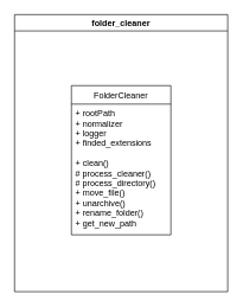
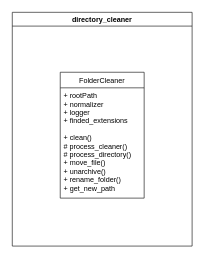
  <mxCell id="0" />
  <mxCell id="1" parent="0" />
  <mxCell id="2" value="FolderCleaner" style="swimlane;fontStyle=0;childLayout=stackLayout;horizontal=1;startSize=26;fillColor=none;horizontalStack=0;resizeParent=1;resizeParentMax=0;resizeLast=0;collapsible=1;marginBottom=0;" vertex="1" parent="1"><mxGeometry x="100" y="120" width="140" height="210" as="geometry" /></mxCell>
  <mxCell id="3" value="+ rootPath&#10;+ normalizer&#10;+ logger&#10;+ finded_extensions&#10;&#10;+ clean()&#10;# process_cleaner()&#10;# process_directory()&#10;+ move_file()&#10;+ unarchive()&#10;+ rename_folder()&#10;+ get_new_path" style="text;strokeColor=none;fillColor=none;align=left;verticalAlign=top;spacingLeft=4;spacingRight=4;overflow=hidden;rotatable=0;points=[[0,0.5],[1,0.5]];portConstraint=eastwest;" vertex="1" parent="2"><mxGeometry y="26" width="140" height="184" as="geometry" /></mxCell>
- <mxCell id="4" value="folder_cleaner" style="swimlane;" vertex="1" parent="1"><mxGeometry x="20" y="20" width="300" height="390" as="geometry" /></mxCell>
+ <mxCell id="4" value="directory_cleaner" style="swimlane;" vertex="1" parent="1"><mxGeometry x="20" y="20" width="300" height="390" as="geometry" /></mxCell>
